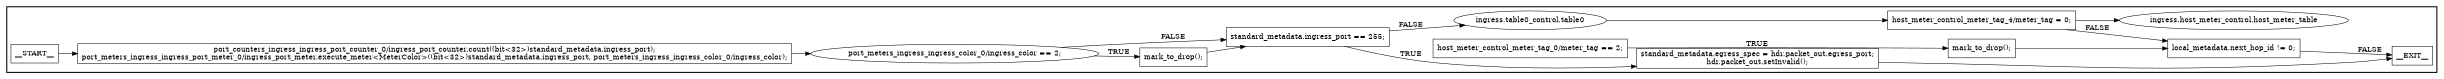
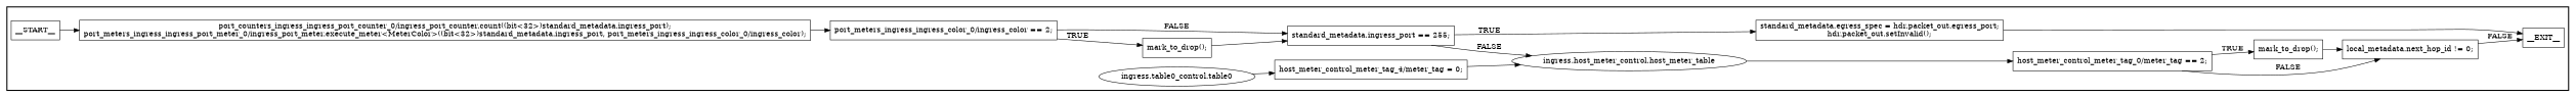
  digraph {
    rankdir=LR
    node [shape=rectangle style=solid]
    n1 [label=__START__]
    n2 [label="port_counters_ingress_ingress_port_counter_0/ingress_port_counter.count((bit<32>)standard_metadata.ingress_port);\nport_meters_ingress_ingress_port_meter_0/ingress_port_meter.execute_meter<MeterColor>((bit<32>)standard_metadata.ingress_port, port_meters_ingress_ingress_color_0/ingress_color);"]
    n3 [label=__EXIT__]
-   n4 [label="port_meters_ingress_ingress_color_0/ingress_color == 2;" shape=ellipse]
+   n4 [label="port_meters_ingress_ingress_color_0/ingress_color == 2;"]
    n5 [label="mark_to_drop();"]
    n6 [label="standard_metadata.ingress_port == 255;"]
    n7 [label="standard_metadata.egress_spec = hdr.packet_out.egress_port;\nhdr.packet_out.setInvalid();"]
    n8 [label="ingress.table0_control.table0" shape=ellipse]
    n9 [label="host_meter_control_meter_tag_4/meter_tag = 0;"]
    n10 [label="ingress.host_meter_control.host_meter_table" shape=ellipse]
    n11 [label="host_meter_control_meter_tag_0/meter_tag == 2;"]
    n12 [label="mark_to_drop();"]
    n13 [label="local_metadata.next_hop_id != 0;"]
    subgraph cluster_1 {
      labeljust=r
      style=bold
      n1
      n2
      n3
      n4
      n5
      n6
      n7
      n8
      n9
      n10
      n11
      n12
      n13
    }
    n1 -> n2
    n2 -> n4
    n4 -> n5 [label=TRUE]
    n4 -> n6 [label=FALSE]
    n5 -> n6
    n6 -> n7 [label=TRUE]
-   n6 -> n8 [label=FALSE]
+   n6 -> n10 [label=FALSE]
    n7 -> n3
    n8 -> n9
    n9 -> n10
+   n10 -> n11
    n11 -> n12 [label=TRUE]
-   n9 -> n13 [label=FALSE]
+   n11 -> n13 [label=FALSE]
    n12 -> n13
    n13 -> n3 [label=FALSE]
  }
